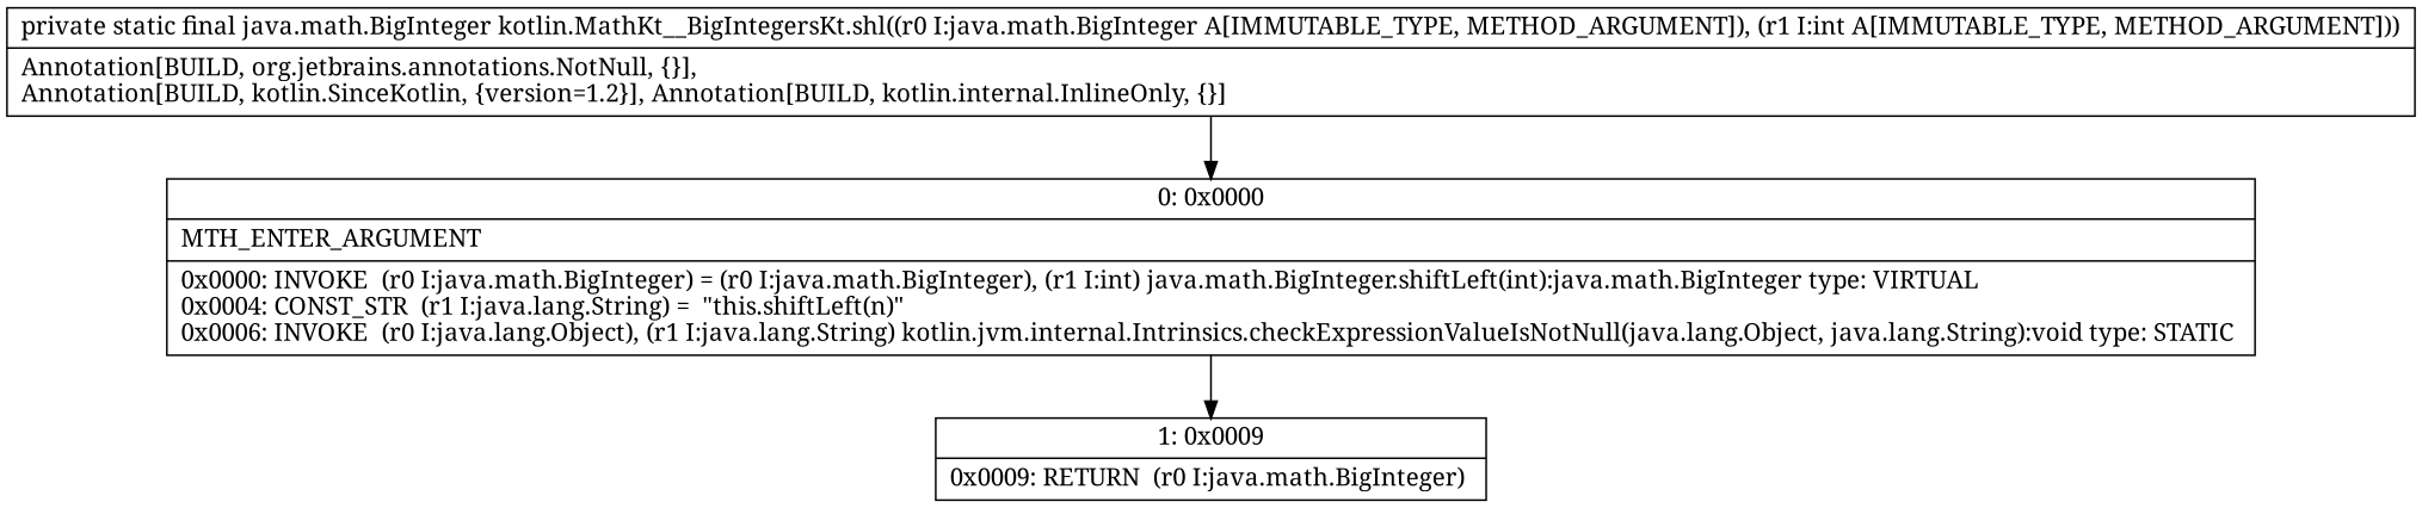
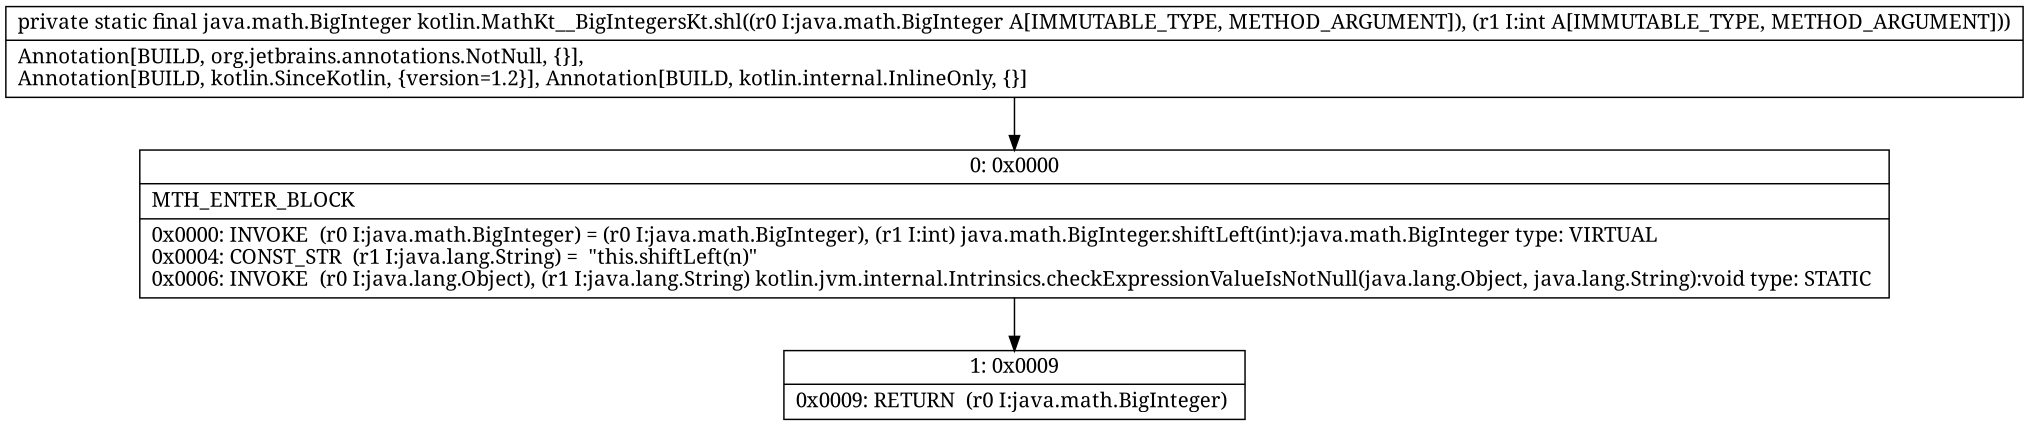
  digraph {
    fontname="Noto Serif"
    node [shape=record fontname="Noto Serif"]
    edge [fontname="Noto Serif"]
-   n1 [label="{0\:\ 0x0000|MTH_ENTER_ARGUMENT\l|0x0000: INVOKE  (r0 I:java.math.BigInteger) = (r0 I:java.math.BigInteger), (r1 I:int) java.math.BigInteger.shiftLeft(int):java.math.BigInteger type: VIRTUAL \l0x0004: CONST_STR  (r1 I:java.lang.String) =  \"this.shiftLeft(n)\" \l0x0006: INVOKE  (r0 I:java.lang.Object), (r1 I:java.lang.String) kotlin.jvm.internal.Intrinsics.checkExpressionValueIsNotNull(java.lang.Object, java.lang.String):void type: STATIC \l}"]
+   n1 [label="{0\:\ 0x0000|MTH_ENTER_BLOCK\l|0x0000: INVOKE  (r0 I:java.math.BigInteger) = (r0 I:java.math.BigInteger), (r1 I:int) java.math.BigInteger.shiftLeft(int):java.math.BigInteger type: VIRTUAL \l0x0004: CONST_STR  (r1 I:java.lang.String) =  \"this.shiftLeft(n)\" \l0x0006: INVOKE  (r0 I:java.lang.Object), (r1 I:java.lang.String) kotlin.jvm.internal.Intrinsics.checkExpressionValueIsNotNull(java.lang.Object, java.lang.String):void type: STATIC \l}"]
    n2 [label="{1\:\ 0x0009|0x0009: RETURN  (r0 I:java.math.BigInteger) \l}"]
    n3 [label="{private static final java.math.BigInteger kotlin.MathKt__BigIntegersKt.shl((r0 I:java.math.BigInteger A[IMMUTABLE_TYPE, METHOD_ARGUMENT]), (r1 I:int A[IMMUTABLE_TYPE, METHOD_ARGUMENT]))  | Annotation[BUILD, org.jetbrains.annotations.NotNull, \{\}], \lAnnotation[BUILD, kotlin.SinceKotlin, \{version=1.2\}], Annotation[BUILD, kotlin.internal.InlineOnly, \{\}]\l}"]
    n1 -> n2
    n3 -> n1
  }
